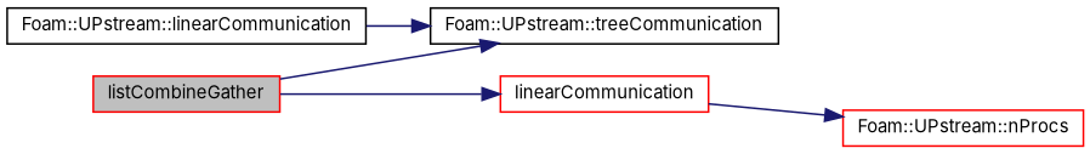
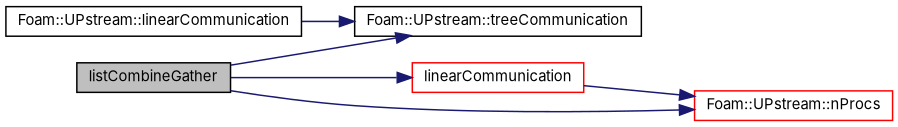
  digraph {
    fontname=Inter
    rankdir=LR
    node [color=black fontname=Inter fontsize=10 shape=record]
    edge [color=midnightblue fontname=Inter fontsize=10 labelfontname=FreeSans labelfontsize=10 style=solid]
-   n1 [color=red fillcolor=grey75 fontcolor=black height=0.2 label=listCombineGather style=filled width=0.4]
+   n1 [fillcolor=grey75 fontcolor=black height=0.2 label=listCombineGather style=filled width=0.4]
    n2 [height=0.2 label="Foam::UPstream::treeCommunication" width=0.4]
    n3 [color=red height=0.2 label=linearCommunication width=0.4]
    n4 [color=red height=0.2 label="Foam::UPstream::nProcs" width=0.4]
    n5 [height=0.2 label="Foam::UPstream::linearCommunication" width=0.4]
    n1 -> n2
    n1 -> n3
+   n1 -> n4
    n3 -> n4
    n5 -> n2
  }
